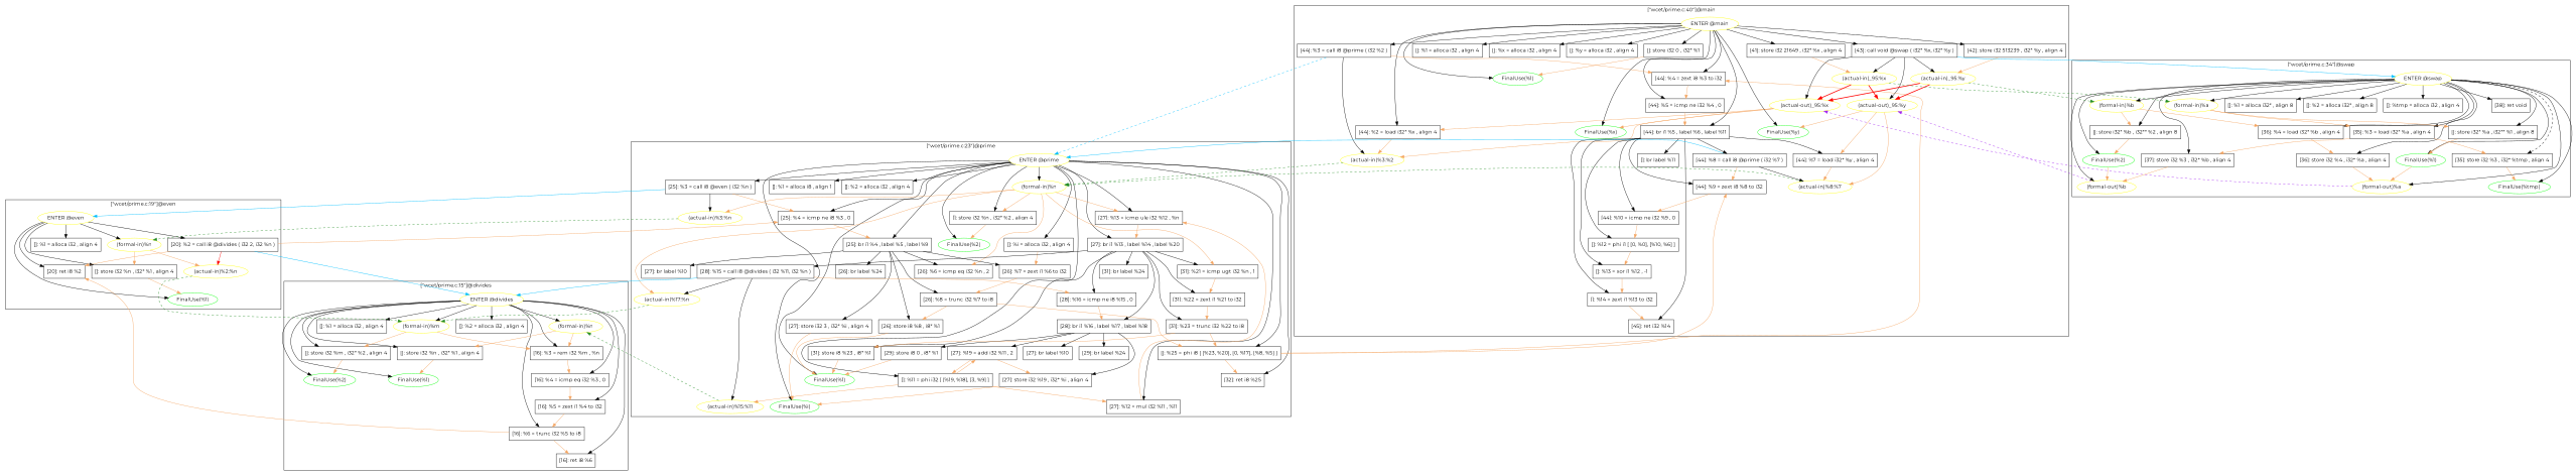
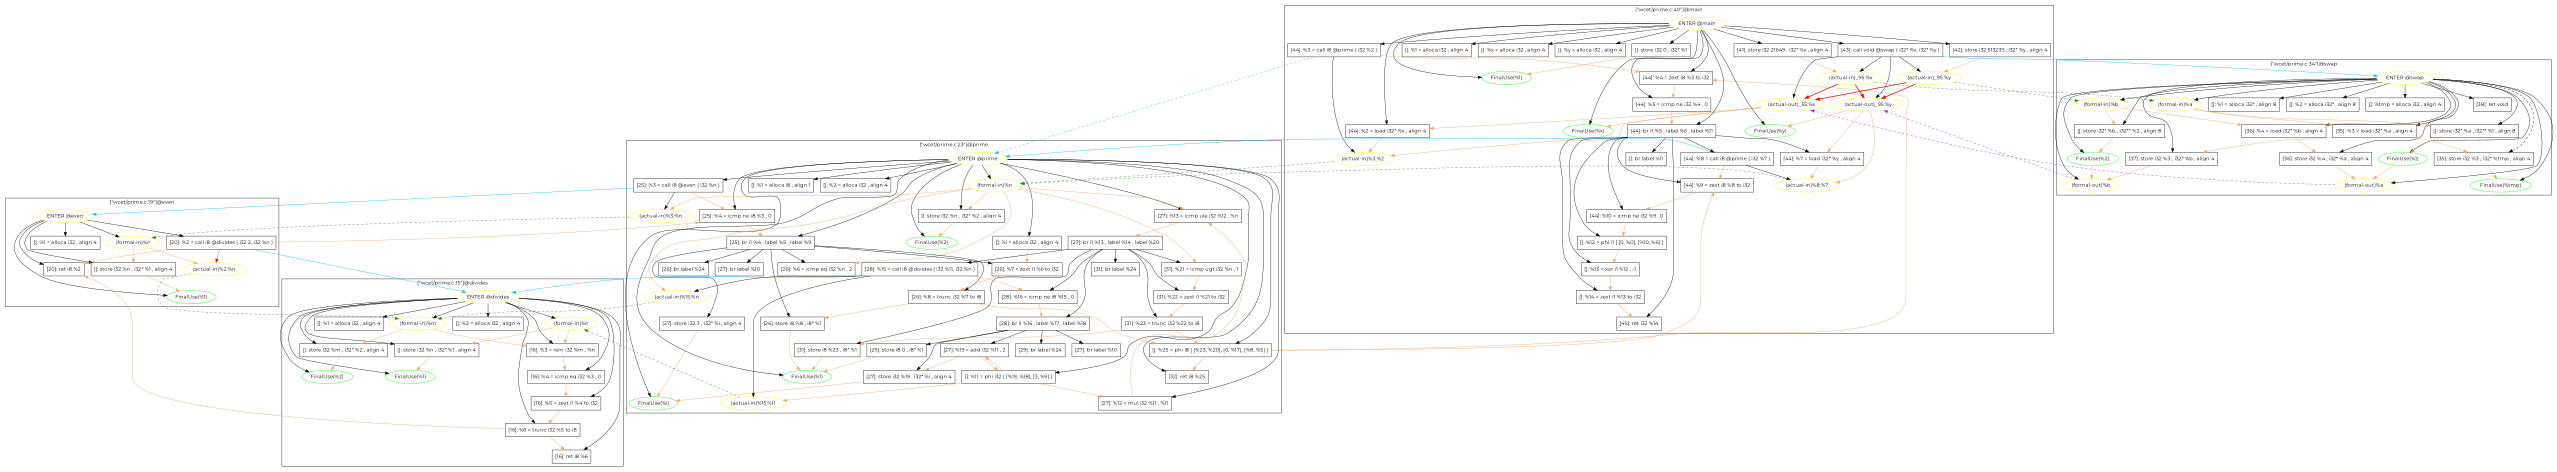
  digraph {
    fontname=Montserrat
    node [fontname=Montserrat shape=box]
    edge [color=black fontname=Montserrat]
    n1 [color=green label="FinalUse(%1)" shape=""]
    n2 [color=green label="FinalUse(%2)" shape=""]
    n3 [color=yellow label="ENTER @divides" shape=""]
    n4 [color=yellow label="(formal-in)%n" shape=""]
    n5 [color=yellow label="(formal-in)%m" shape=""]
    n6 [label="[]: %1 = alloca i32 , align 4"]
    n7 [label="[]: %2 = alloca i32 , align 4"]
    n8 [label="[]: store i32 %n , i32* %1 , align 4"]
    n9 [label="[]: store i32 %m , i32* %2 , align 4"]
    n10 [label="[16]: %3 = rem i32 %m , %n"]
    n11 [label="[16]: %4 = icmp eq i32 %3 , 0"]
    n12 [label="[16]: %5 = zext i1 %4 to i32"]
    n13 [label="[16]: %6 = trunc i32 %5 to i8"]
    n14 [label="[16]: ret i8 %6"]
    n15 [color=green label="FinalUse(%1)" shape=""]
    n16 [color=yellow label="ENTER @even" shape=""]
    n17 [color=yellow label="(formal-in)%n" shape=""]
    n18 [label="[]: %1 = alloca i32 , align 4"]
    n19 [label="[]: store i32 %n , i32* %1 , align 4"]
    n20 [label="[20]: %2 = call i8 @divides ( i32 2, i32 %n )"]
    n21 [label="[20]: ret i8 %2"]
    n22 [color=yellow label="(actual-in)%2:%n" shape=""]
    n23 [color=green label="FinalUse(%1)" shape=""]
    n24 [color=green label="FinalUse(%2)" shape=""]
    n25 [color=green label="FinalUse(%i)" shape=""]
    n26 [color=yellow label="ENTER @prime" shape=""]
    n27 [color=yellow label="(formal-in)%n" shape=""]
    n28 [label="[]: %1 = alloca i8 , align 1"]
    n29 [label="[]: %2 = alloca i32 , align 4"]
    n30 [label="[]: %i = alloca i32 , align 4"]
    n31 [label="[]: store i32 %n , i32* %2 , align 4"]
    n32 [label="[25]: %3 = call i8 @even ( i32 %n )"]
    n33 [label="[25]: %4 = icmp ne i8 %3 , 0"]
    n34 [label="[25]: br i1 %4 , label %5 , label %9"]
    n35 [label="[26]: %6 = icmp eq i32 %n , 2"]
    n36 [label="[26]: %7 = zext i1 %6 to i32"]
    n37 [label="[26]: %8 = trunc i32 %7 to i8"]
    n38 [label="[26]: store i8 %8 , i8* %1"]
    n39 [label="[26]: br label %24"]
    n40 [label="[27]: store i32 3 , i32* %i , align 4"]
    n41 [label="[27]: br label %10"]
    n42 [label="[]: %11 = phi i32 [ [%19, %18], [3, %9] ]"]
    n43 [label="[27]: %12 = mul i32 %11 , %11"]
    n44 [label="[27]: %13 = icmp ule i32 %12 , %n"]
    n45 [label="[27]: br i1 %13 , label %14 , label %20"]
    n46 [label="[28]: %15 = call i8 @divides ( i32 %11, i32 %n )"]
    n47 [label="[28]: %16 = icmp ne i8 %15 , 0"]
    n48 [label="[28]: br i1 %16 , label %17 , label %18"]
    n49 [label="[29]: store i8 0 , i8* %1"]
    n50 [label="[29]: br label %24"]
    n51 [label="[27]: %19 = add i32 %11 , 2"]
    n52 [label="[27]: store i32 %19 , i32* %i , align 4"]
    n53 [label="[27]: br label %10"]
    n54 [label="[31]: %21 = icmp ugt i32 %n , 1"]
    n55 [label="[31]: %22 = zext i1 %21 to i32"]
    n56 [label="[31]: %23 = trunc i32 %22 to i8"]
    n57 [label="[31]: store i8 %23 , i8* %1"]
    n58 [label="[31]: br label %24"]
    n59 [label="[]: %25 = phi i8 [ [%23, %20], [0, %17], [%8, %5] ]"]
    n60 [label="[32]: ret i8 %25"]
-   n61 [color=yellow label="(actual-in)%17:%n" shape=""]
+   n61 [color=yellow label="(actual-in)%15:%n" shape=""]
    n62 [color=yellow label="(actual-in)%15:%11" shape=""]
    n63 [color=yellow label="(actual-in)%3:%n" shape=""]
    n64 [color=green label="FinalUse(%1)" shape=""]
    n65 [color=green label="FinalUse(%2)" shape=""]
    n66 [color=green label="FinalUse(%tmp)" shape=""]
    n67 [color=yellow label="(formal-out)%b" shape=""]
    n68 [color=yellow label="(formal-out)%a" shape=""]
    n69 [color=yellow label="ENTER @swap" shape=""]
    n70 [color=yellow label="(formal-in)%a" shape=""]
    n71 [color=yellow label="(formal-in)%b" shape=""]
    n72 [label="[]: %1 = alloca i32* , align 8"]
    n73 [label="[]: %2 = alloca i32* , align 8"]
    n74 [label="[]: %tmp = alloca i32 , align 4"]
    n75 [label="[]: store i32* %a , i32** %1 , align 8"]
    n76 [label="[]: store i32* %b , i32** %2 , align 8"]
    n77 [label="[35]: %3 = load i32* %a , align 4"]
    n78 [label="[35]: store i32 %3 , i32* %tmp , align 4"]
    n79 [label="[36]: %4 = load i32* %b , align 4"]
    n80 [label="[36]: store i32 %4 , i32* %a , align 4"]
    n81 [label="[37]: store i32 %3 , i32* %b , align 4"]
    n82 [label="[38]: ret void"]
-   n83 [color=yellow label="(actual-out)_95:%x" shape=""]
+   n83 [color=yellow label="(actual-out)_55:%x" shape=""]
    n84 [color=green label="FinalUse(%1)" shape=""]
    n85 [color=green label="FinalUse(%x)" shape=""]
    n86 [color=green label="FinalUse(%y)" shape=""]
    n87 [color=yellow label="(actual-out)_95:%y" shape=""]
    n88 [color=yellow label="ENTER @main" shape=""]
    n89 [label="[]: %1 = alloca i32 , align 4"]
    n90 [label="[]: %x = alloca i32 , align 4"]
    n91 [label="[]: %y = alloca i32 , align 4"]
    n92 [label="[]: store i32 0 , i32* %1"]
    n93 [label="[41]: store i32 21649 , i32* %x , align 4"]
    n94 [label="[42]: store i32 513239 , i32* %y , align 4"]
    n95 [label="[43]: call void @swap ( i32* %x, i32* %y )"]
    n96 [label="[44]: %2 = load i32* %x , align 4"]
    n97 [label="[44]: %3 = call i8 @prime ( i32 %2 )"]
    n98 [label="[44]: %4 = zext i8 %3 to i32"]
    n99 [label="[44]: %5 = icmp ne i32 %4 , 0"]
    n100 [label="[44]: br i1 %5 , label %6 , label %11"]
    n101 [label="[44]: %7 = load i32* %y , align 4"]
    n102 [label="[44]: %8 = call i8 @prime ( i32 %7 )"]
    n103 [label="[44]: %9 = zext i8 %8 to i32"]
    n104 [label="[44]: %10 = icmp ne i32 %9 , 0"]
    n105 [label="[]: br label %11"]
    n106 [label="[]: %12 = phi i1 [ [0, %0], [%10, %6] ]"]
    n107 [label="[]: %13 = xor i1 %12 , -1"]
    n108 [label="[]: %14 = zext i1 %13 to i32"]
    n109 [label="[45]: ret i32 %14"]
    n110 [color=yellow label="(actual-in)_95:%y" shape=""]
    n111 [color=yellow label="(actual-in)%8:%7" shape=""]
    n112 [color=yellow label="(actual-in)%3:%2" shape=""]
    n113 [color=yellow label="(actual-in)_95:%x" shape=""]
    subgraph cluster_1 {
      label="[\"wcet/prime.c:15\"]@divides"
      n1
      n2
      n3
      n4
      n5
      n6
      n7
      n8
      n9
      n10
      n11
      n12
      n13
      n14
    }
    subgraph cluster_2 {
      label="[\"wcet/prime.c:19\"]@even"
      n15
      n16
      n17
      n18
      n19
      n20
      n21
      n22
    }
    subgraph cluster_3 {
      label="[\"wcet/prime.c:23\"]@prime"
      n23
      n24
      n25
      n26
      n27
      n28
      n29
      n30
      n31
      n32
      n33
      n34
      n35
      n36
      n37
      n38
      n39
      n40
      n41
      n42
      n43
      n44
      n45
      n46
      n47
      n48
      n49
      n50
      n51
      n52
      n53
      n54
      n55
      n56
      n57
      n58
      n59
      n60
      n61
      n62
      n63
    }
    subgraph cluster_4 {
      label="[\"wcet/prime.c:34\"]@swap"
      n64
      n65
      n66
      n67
      n68
      n69
      n70
      n71
      n72
      n73
      n74
      n75
      n76
      n77
      n78
      n79
      n80
      n81
      n82
    }
    subgraph cluster_5 {
      label="[\"wcet/prime.c:40\"]@main"
      n83
      n84
      n85
      n86
      n87
      n88
      n89
      n90
      n91
      n92
      n93
      n94
      n95
      n96
      n97
      n98
      n99
      n100
      n101
      n102
      n103
      n104
      n105
      n106
      n107
      n108
      n109
      n110
      n111
      n112
      n113
    }
    n3 -> n1
    n3 -> n2
    n3 -> n4
    n3 -> n5
    n3 -> n6
    n3 -> n7
    n3 -> n8
    n3 -> n9
    n3 -> n10
    n3 -> n11
    n3 -> n12
    n3 -> n13
    n3 -> n14
    n4 -> n8 [color=sandybrown]
    n4 -> n10 [color=sandybrown]
    n5 -> n9 [color=sandybrown]
    n5 -> n10 [color=sandybrown]
    n8 -> n1 [color=sandybrown]
    n9 -> n2 [color=sandybrown]
    n10 -> n11 [color=sandybrown]
    n11 -> n12 [color=sandybrown]
    n12 -> n13 [color=sandybrown]
    n13 -> n14 [color=sandybrown]
    n13 -> n21 [color=sandybrown]
    n16 -> n15
    n16 -> n17
    n16 -> n18
    n16 -> n19
    n16 -> n20
    n16 -> n21
    n17 -> n19 [color=sandybrown]
    n17 -> n22 [color=sandybrown]
    n19 -> n15 [color=sandybrown]
    n20 -> n3 [color=deepskyblue]
    n20 -> n21 [color=sandybrown]
    n20 -> n22 [color=red]
    n20 -> n33 [color=sandybrown]
    n22 -> n5 [color=forestgreen style=dashed]
    n26 -> n23
    n26 -> n24
    n26 -> n25
    n26 -> n27
    n26 -> n28
    n26 -> n29
    n26 -> n30
    n26 -> n31
    n26 -> n32
    n26 -> n33
    n26 -> n34
    n26 -> n42
    n26 -> n43
    n26 -> n44
-   n26 -> n45
    n26 -> n59
    n26 -> n60
    n27 -> n31 [color=sandybrown]
    n27 -> n35 [color=sandybrown]
    n27 -> n44 [color=sandybrown]
    n27 -> n54 [color=sandybrown]
    n27 -> n61 [color=sandybrown]
    n27 -> n63 [color=sandybrown]
    n30 -> n36 [color=sandybrown]
    n31 -> n24 [color=sandybrown]
    n32 -> n16 [color=deepskyblue]
    n32 -> n33 [color=sandybrown]
    n32 -> n63
    n33 -> n34 [color=sandybrown]
    n34 -> n35
    n34 -> n36
    n34 -> n37
    n34 -> n38
    n34 -> n39
    n34 -> n40
    n34 -> n41
    n36 -> n37 [color=sandybrown]
    n37 -> n38 [color=sandybrown]
    n37 -> n59 [color=sandybrown]
    n38 -> n23 [color=sandybrown]
    n40 -> n25 [color=sandybrown]
    n42 -> n43 [color=sandybrown]
    n42 -> n51 [color=sandybrown]
    n42 -> n62 [color=sandybrown]
    n43 -> n44 [color=sandybrown]
    n44 -> n45 [color=sandybrown]
    n45 -> n46
    n45 -> n47
    n45 -> n48
    n45 -> n54
    n45 -> n55
    n45 -> n56
    n45 -> n57
    n45 -> n58
    n46 -> n3 [color=deepskyblue]
    n46 -> n47 [color=sandybrown]
    n46 -> n61
    n46 -> n62
    n47 -> n48 [color=sandybrown]
    n48 -> n49
    n48 -> n50
    n48 -> n51
    n48 -> n52
    n48 -> n53
    n49 -> n23 [color=sandybrown]
    n51 -> n42 [color=sandybrown]
    n51 -> n52 [color=sandybrown]
    n52 -> n25 [color=sandybrown]
    n54 -> n55 [color=sandybrown]
    n55 -> n56 [color=sandybrown]
    n56 -> n57 [color=sandybrown]
    n56 -> n59 [color=sandybrown]
    n57 -> n23 [color=sandybrown]
    n59 -> n60 [color=sandybrown]
    n59 -> n98 [color=sandybrown]
    n59 -> n103 [color=sandybrown]
    n61 -> n5 [color=forestgreen style=dashed]
    n62 -> n4 [color=forestgreen style=dashed]
    n63 -> n17 [color=forestgreen style=dashed]
    n64 -> n68 [color=sandybrown]
    n65 -> n67 [color=sandybrown]
    n67 -> n87 [color=purple style=dashed]
    n68 -> n83 [color=purple style=dashed]
    n69 -> n64
    n69 -> n65
    n69 -> n66
    n69 -> n67
    n69 -> n68
    n69 -> n70
    n69 -> n71
    n69 -> n72
    n69 -> n73
    n69 -> n74
    n69 -> n75
    n69 -> n76
    n69 -> n77
    n69 -> n78 [style=dashed]
    n69 -> n79
    n69 -> n80
    n69 -> n81
    n69 -> n82
    n70 -> n75 [color=sandybrown]
    n70 -> n77 [color=sandybrown]
    n71 -> n76 [color=sandybrown]
    n71 -> n79 [color=sandybrown]
    n75 -> n64 [color=sandybrown]
    n76 -> n65 [color=sandybrown]
    n77 -> n78 [color=sandybrown]
    n77 -> n81 [color=sandybrown]
    n78 -> n66 [color=sandybrown]
    n79 -> n80 [color=sandybrown]
    n80 -> n68 [color=sandybrown]
    n81 -> n67 [color=sandybrown]
    n83 -> n85 [color=sandybrown]
    n83 -> n96 [color=sandybrown]
    n83 -> n112 [color=sandybrown]
    n87 -> n86 [color=sandybrown]
    n87 -> n101 [color=sandybrown]
    n87 -> n111 [color=sandybrown]
    n88 -> n84
    n88 -> n85
    n88 -> n86
    n88 -> n89
    n88 -> n90
    n88 -> n91
    n88 -> n92
    n88 -> n93
    n88 -> n94
    n88 -> n95
    n88 -> n96
    n88 -> n97
    n88 -> n98
    n88 -> n99
    n88 -> n100
    n92 -> n84 [color=sandybrown]
    n93 -> n113 [color=sandybrown]
    n94 -> n110 [color=sandybrown]
    n95 -> n69 [color=deepskyblue]
    n95 -> n83
    n95 -> n87
    n95 -> n110
    n95 -> n113
    n96 -> n112 [color=sandybrown]
    n97 -> n26 [color=deepskyblue style=dashed]
    n97 -> n98 [color=sandybrown]
    n97 -> n112
    n98 -> n99 [color=sandybrown]
    n99 -> n100 [color=sandybrown]
    n100 -> n101
    n100 -> n102
    n100 -> n103
    n100 -> n104
    n100 -> n105
    n100 -> n106
    n100 -> n107
    n100 -> n108
    n100 -> n109
    n101 -> n111 [color=sandybrown]
    n102 -> n26 [color=deepskyblue]
    n102 -> n103 [color=sandybrown]
    n102 -> n111
    n103 -> n104 [color=sandybrown]
    n104 -> n106 [color=sandybrown]
    n106 -> n107 [color=sandybrown]
    n107 -> n108 [color=sandybrown]
    n108 -> n109 [color=sandybrown]
    n110 -> n71 [color=forestgreen style=dashed]
    n110 -> n83 [color=red style=bold]
    n110 -> n87 [color=red style=bold]
    n111 -> n27 [color=forestgreen style=dashed]
    n112 -> n27 [color=forestgreen style=dashed]
    n113 -> n70 [color=forestgreen style=dashed]
    n113 -> n83 [color=red style=bold]
    n113 -> n87 [color=red style=bold]
  }
